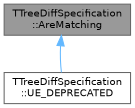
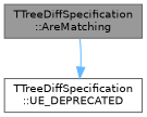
  digraph {
    rankdir=TB
    node [fontname=Helvetica fontsize=10 shape=box style=filled]
    n1 [color=gray40 fillcolor=grey60 fontcolor=black height=0.2 label="TTreeDiffSpecification\l::AreMatching" width=0.4]
    n2 [color=grey40 fillcolor=white height=0.2 label="TTreeDiffSpecification\l::UE_DEPRECATED" width=0.4]
-   n1 -> n2 [color=steelblue1 dir=back fontname=Helvetica fontsize=10 labelfontname=Helvetica labelfontsize=10 style=solid]
+   n2 -> n1 [color=steelblue1 dir=back fontname=Helvetica fontsize=10 labelfontname=Helvetica labelfontsize=10 style=solid]
  }
